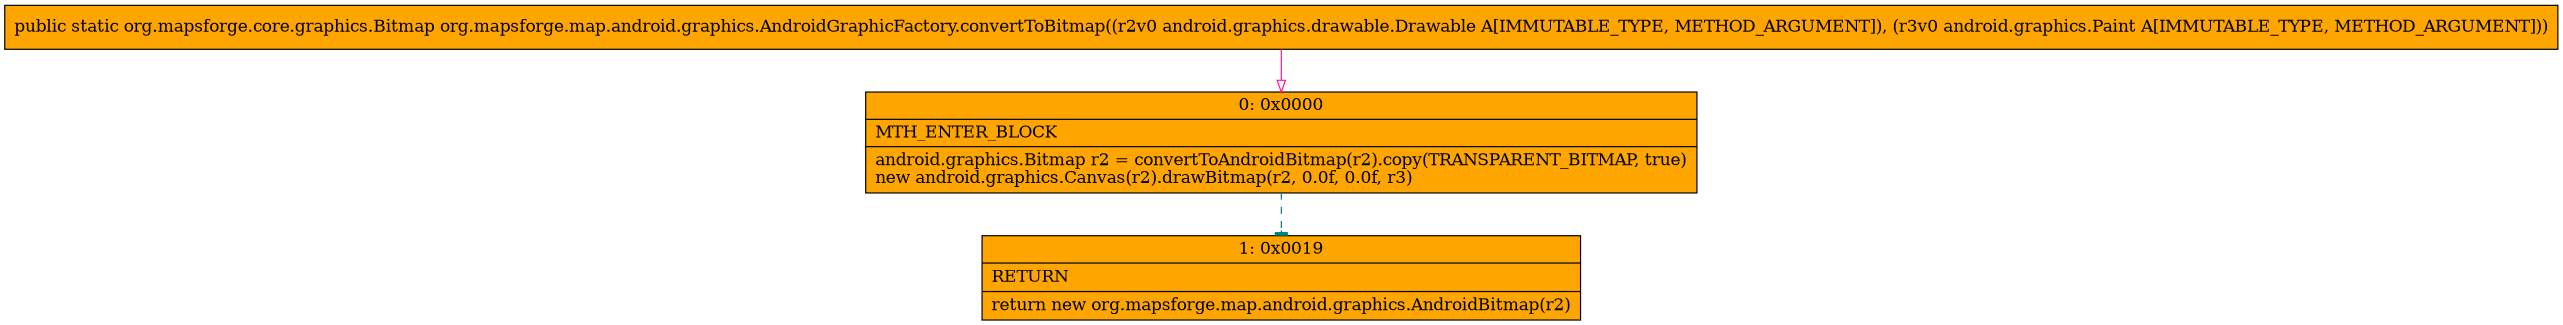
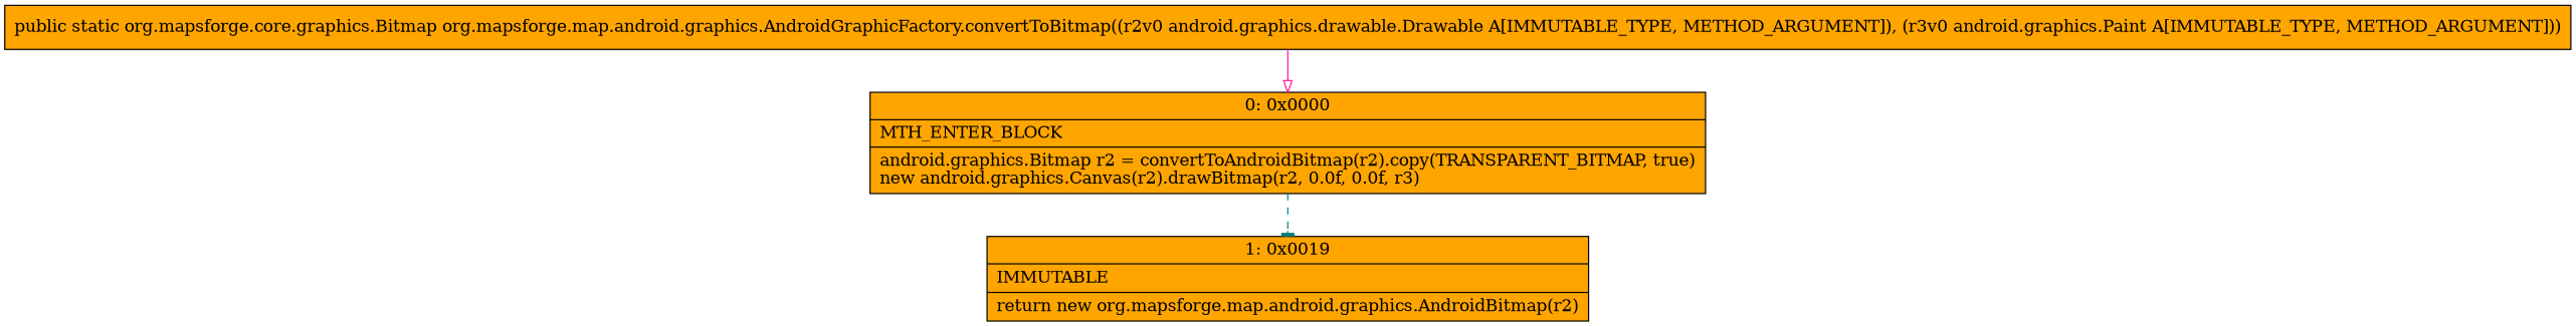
  digraph {
    node [shape=record style=filled fillcolor=orange]
    n1 [label="{0\:\ 0x0000|MTH_ENTER_BLOCK\l|android.graphics.Bitmap r2 = convertToAndroidBitmap(r2).copy(TRANSPARENT_BITMAP, true)\lnew android.graphics.Canvas(r2).drawBitmap(r2, 0.0f, 0.0f, r3)\l}"]
-   n2 [label="{1\:\ 0x0019|RETURN\l|return new org.mapsforge.map.android.graphics.AndroidBitmap(r2)\l}"]
+   n2 [label="{1\:\ 0x0019|IMMUTABLE\l|return new org.mapsforge.map.android.graphics.AndroidBitmap(r2)\l}"]
    n3 [label="{public static org.mapsforge.core.graphics.Bitmap org.mapsforge.map.android.graphics.AndroidGraphicFactory.convertToBitmap((r2v0 android.graphics.drawable.Drawable A[IMMUTABLE_TYPE, METHOD_ARGUMENT]), (r3v0 android.graphics.Paint A[IMMUTABLE_TYPE, METHOD_ARGUMENT])) }"]
    n1 -> n2 [color=teal style=dashed arrowhead=tee]
    n3 -> n1 [color=deeppink style=solid arrowhead=onormal]
  }
